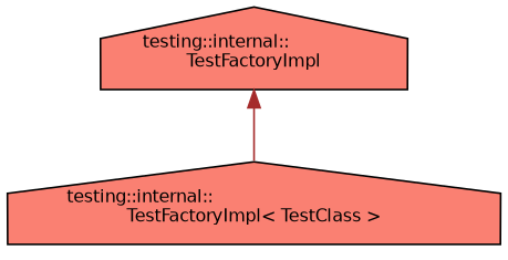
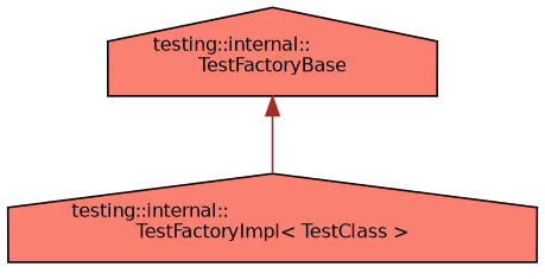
  digraph {
    node [color=black fillcolor=salmon fontname=Helvetica fontsize=10 shape=house style=filled]
    n1 [fontcolor=black height=0.2 label="testing::internal::\lTestFactoryImpl\< TestClass \>" width=0.4]
-   n2 [height=0.2 label="testing::internal::\lTestFactoryImpl" width=0.4]
+   n2 [height=0.2 label="testing::internal::\lTestFactoryBase" width=0.4]
    n2 -> n1 [color=brown dir=back fontname=Helvetica fontsize=10 labelfontname=Helvetica labelfontsize=10 style=solid]
  }
